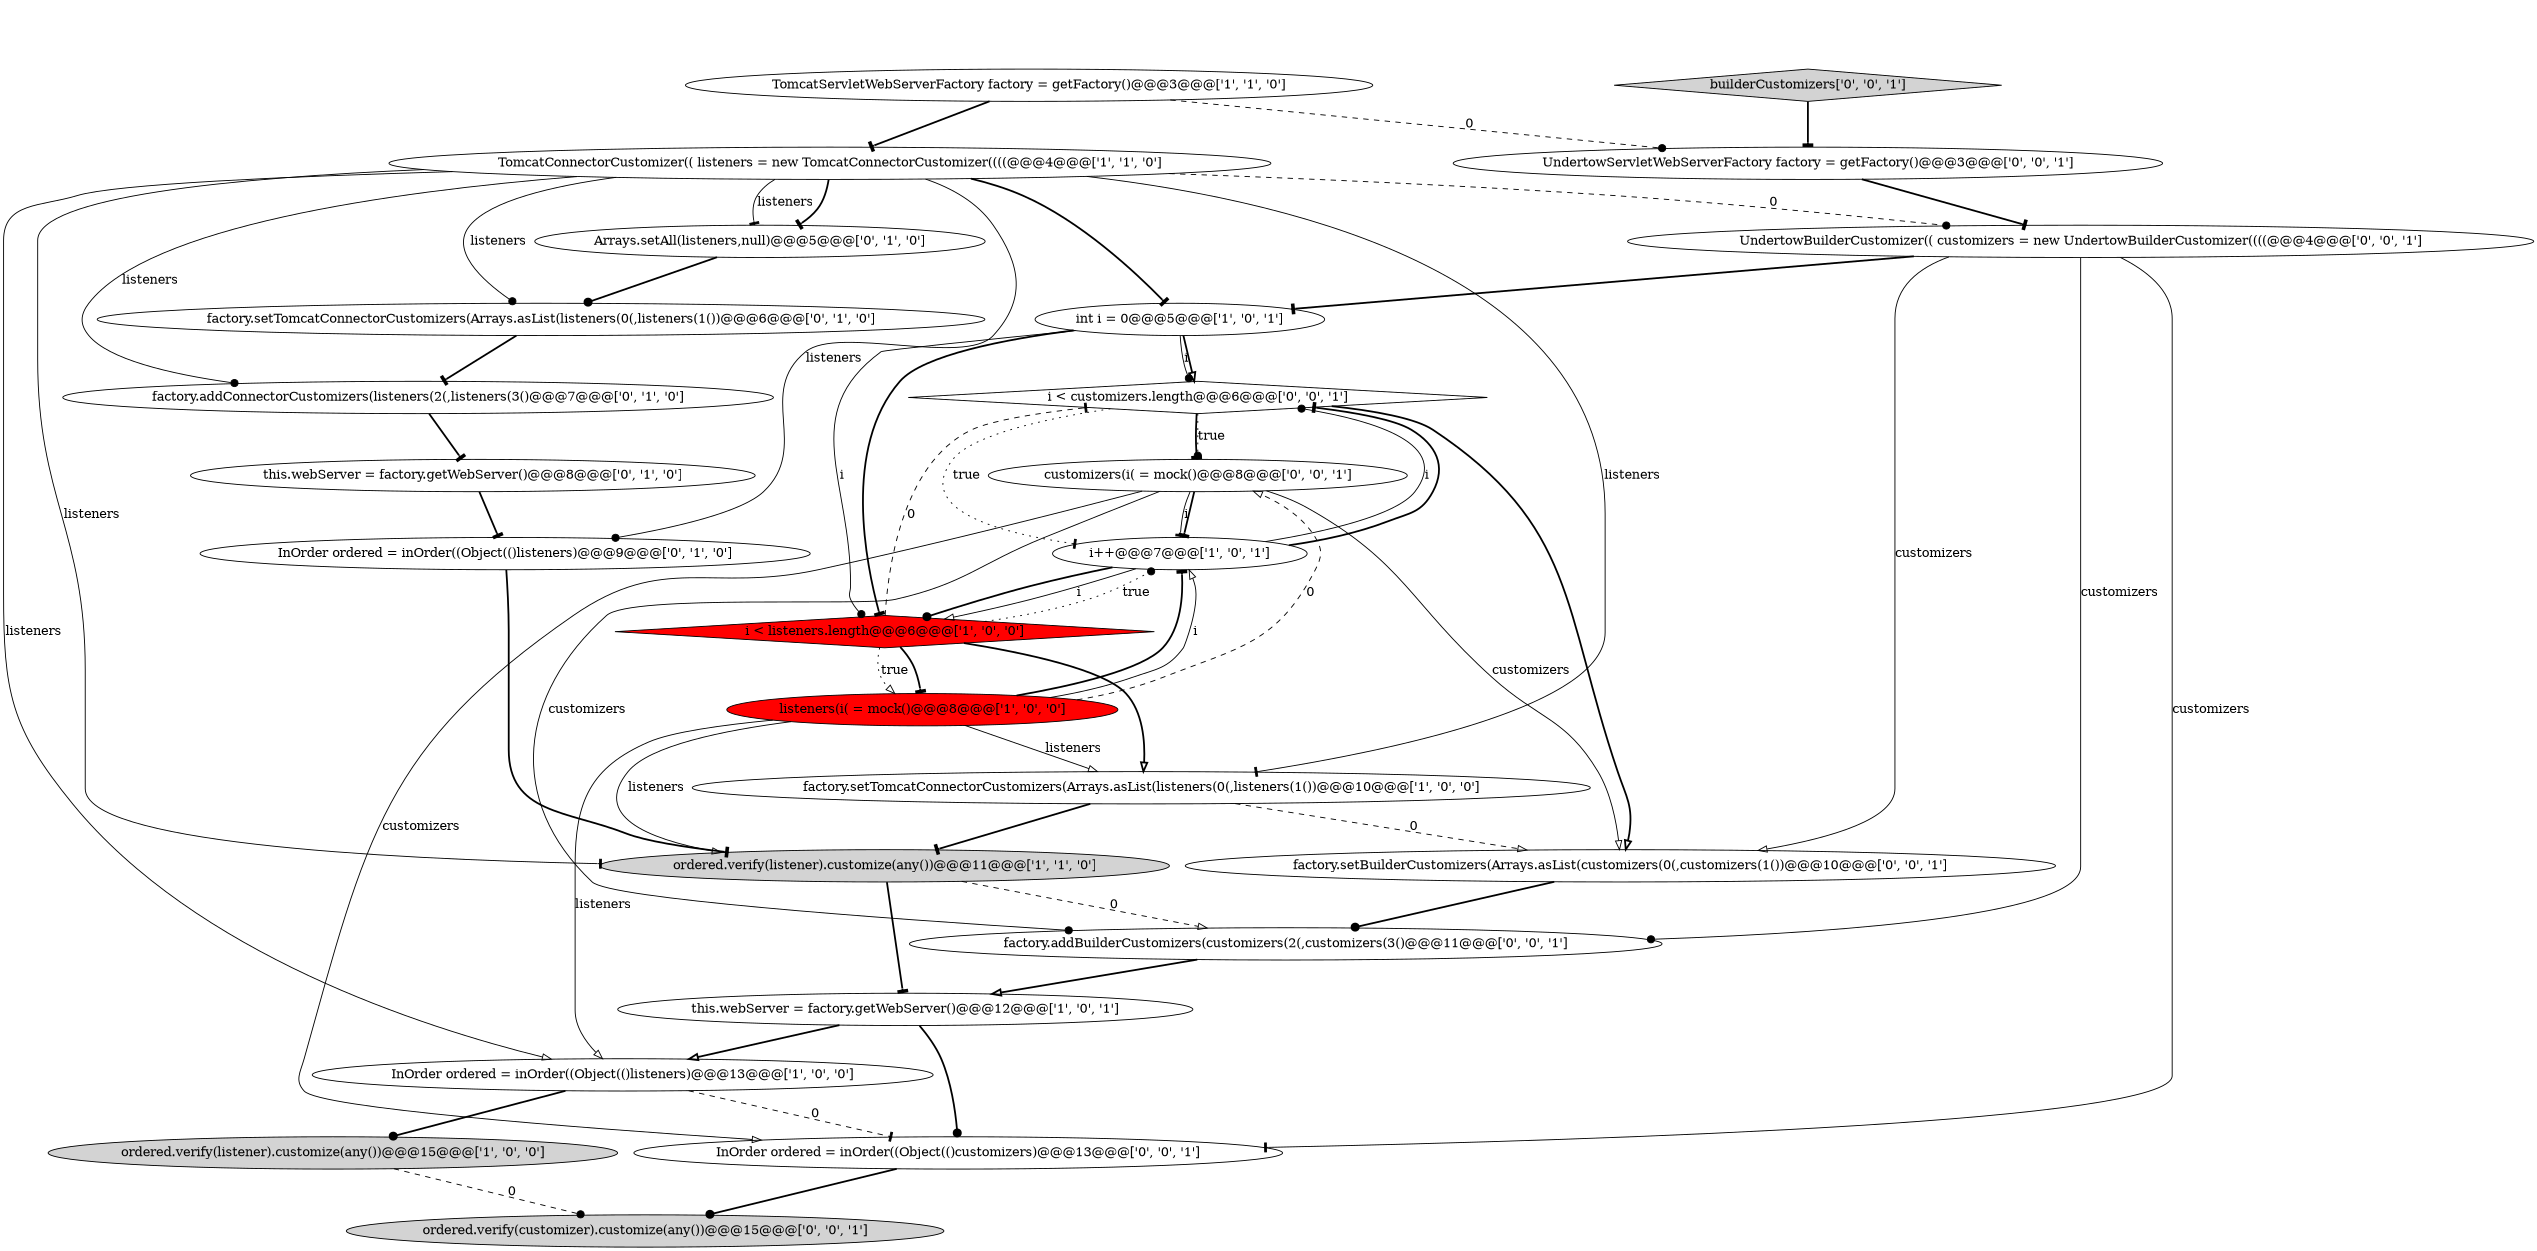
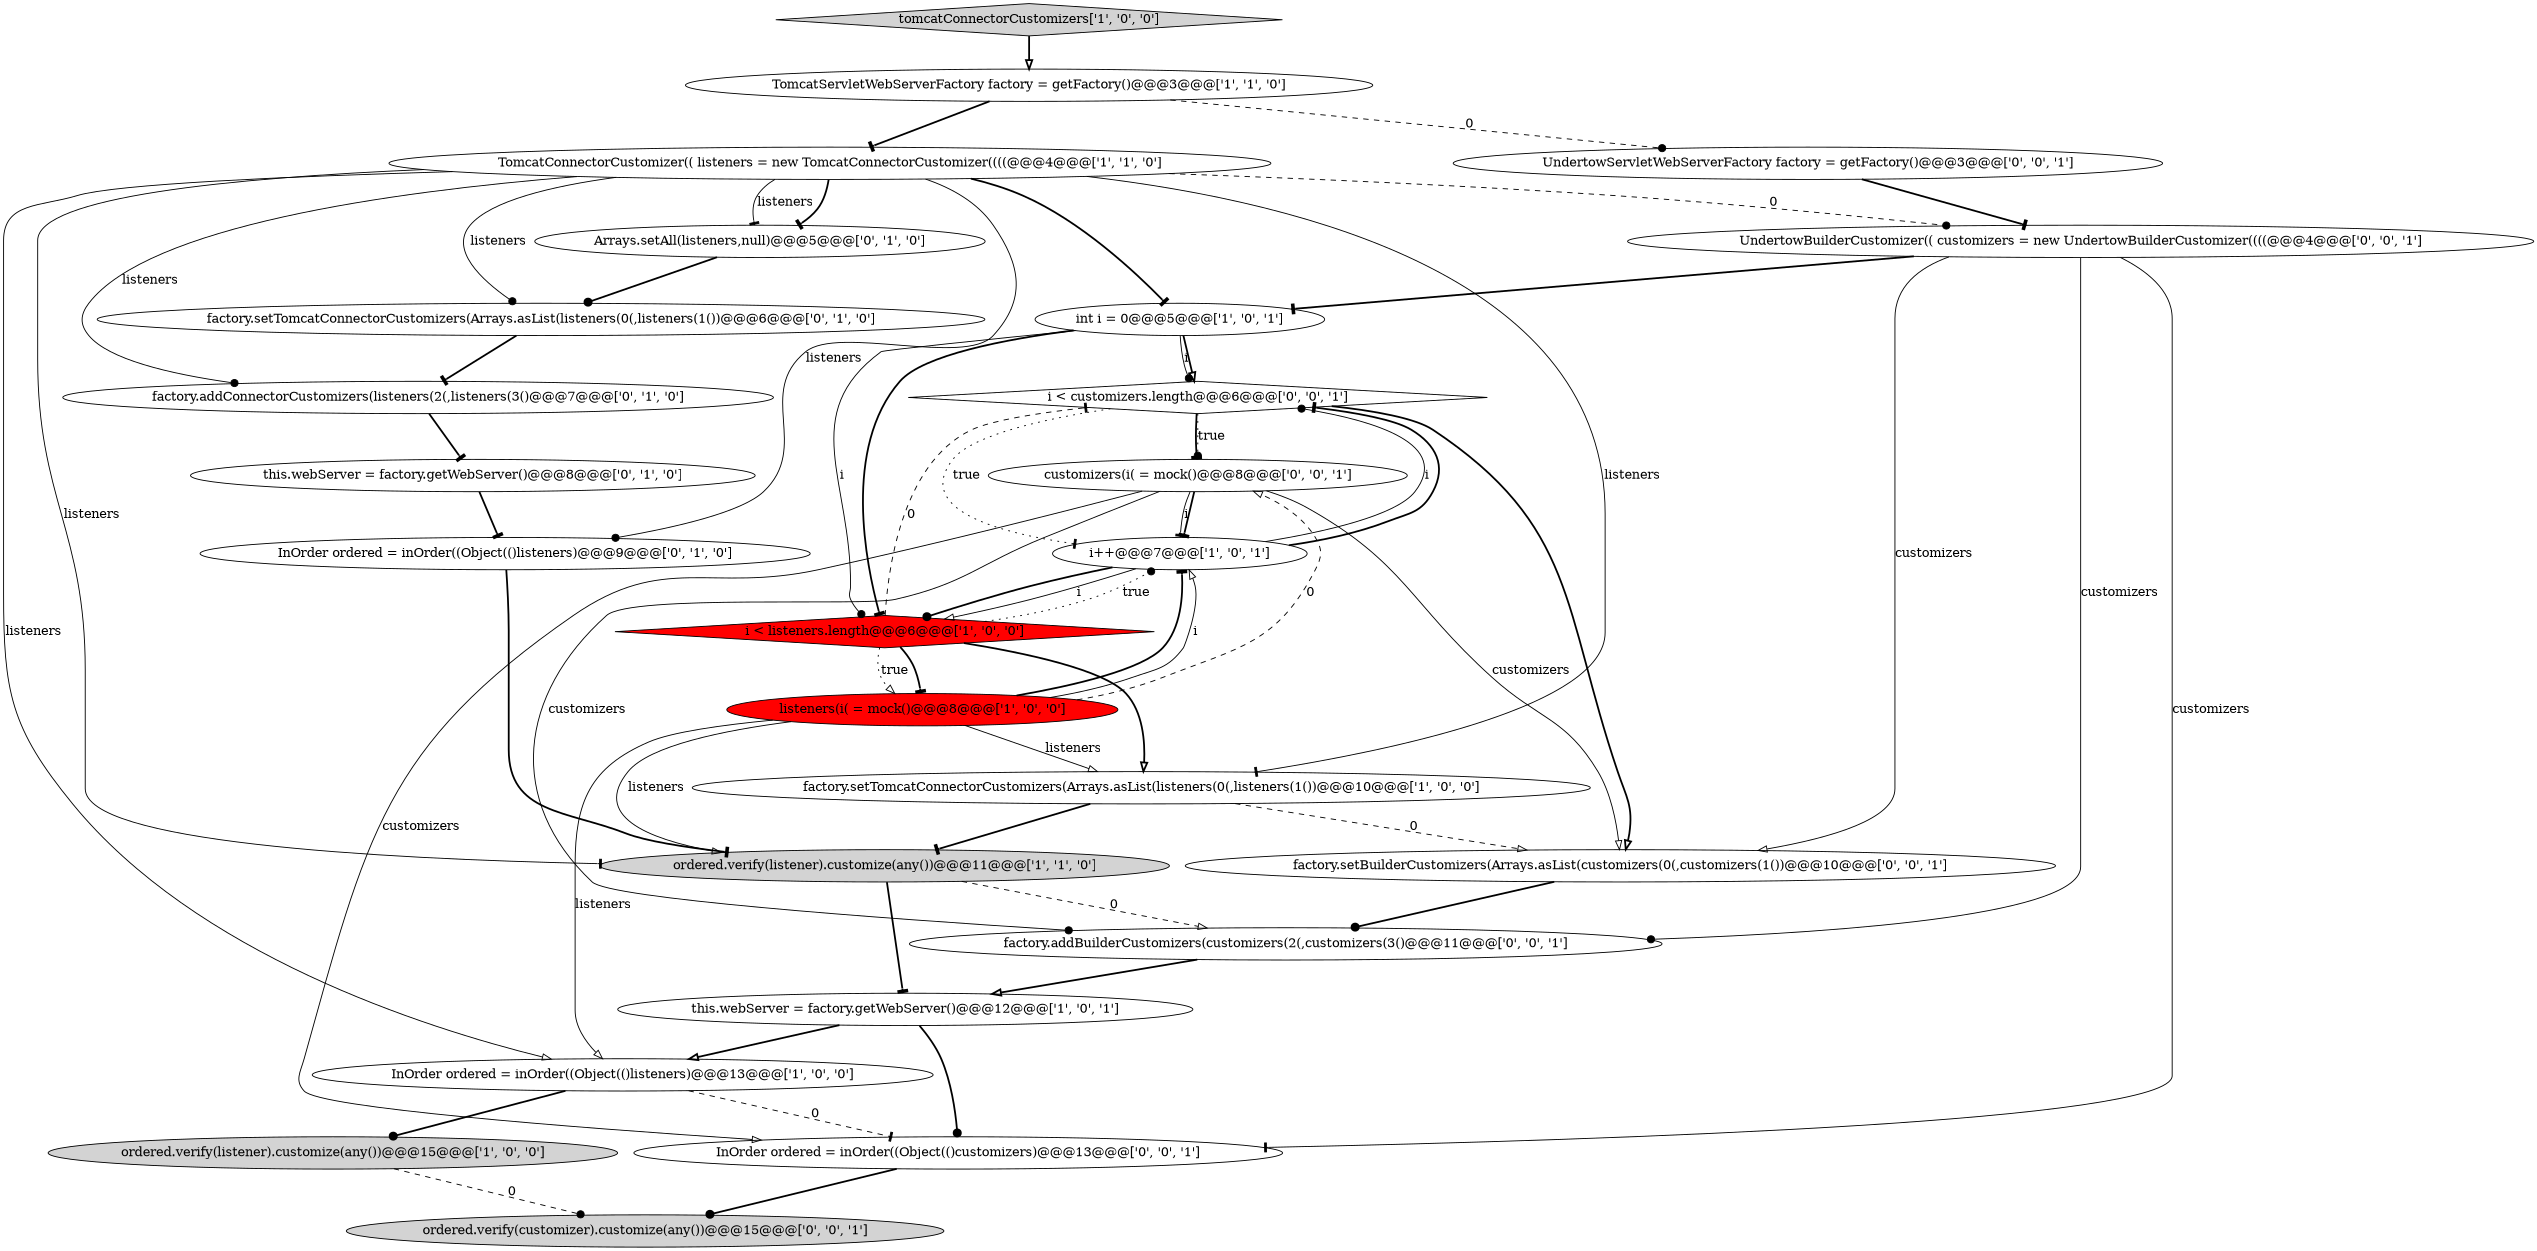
  digraph {
    node [fillcolor=white shape=ellipse style=filled]
    edge [arrowhead=tee style=bold]
    n1 [label="TomcatConnectorCustomizer(( listeners = new TomcatConnectorCustomizer((((@@@4@@@['1', '1', '0']"]
    n2 [label="InOrder ordered = inOrder((Object(()listeners)@@@13@@@['1', '0', '0']"]
    n3 [label="factory.setTomcatConnectorCustomizers(Arrays.asList(listeners(0(,listeners(1())@@@10@@@['1', '0', '0']"]
    n4 [label="int i = 0@@@5@@@['1', '0', '1']"]
    n5 [label="Arrays.setAll(listeners,null)@@@5@@@['0', '1', '0']"]
    n6 [label="factory.setTomcatConnectorCustomizers(Arrays.asList(listeners(0(,listeners(1())@@@6@@@['0', '1', '0']"]
    n7 [fillcolor=lightgray label="ordered.verify(listener).customize(any())@@@11@@@['1', '1', '0']"]
    n8 [label="factory.addConnectorCustomizers(listeners(2(,listeners(3()@@@7@@@['0', '1', '0']"]
    n9 [label="InOrder ordered = inOrder((Object(()listeners)@@@9@@@['0', '1', '0']"]
    n10 [label="UndertowBuilderCustomizer(( customizers = new UndertowBuilderCustomizer((((@@@4@@@['0', '0', '1']"]
    n11 [label="InOrder ordered = inOrder((Object(()customizers)@@@13@@@['0', '0', '1']"]
    n12 [fillcolor=lightgray label="ordered.verify(listener).customize(any())@@@15@@@['1', '0', '0']"]
    n13 [label="factory.setBuilderCustomizers(Arrays.asList(customizers(0(,customizers(1())@@@10@@@['0', '0', '1']"]
    n14 [label="i < customizers.length@@@6@@@['0', '0', '1']" shape=diamond]
    n15 [fillcolor=red label="i < listeners.length@@@6@@@['1', '0', '0']" shape=diamond]
    n16 [label="factory.addBuilderCustomizers(customizers(2(,customizers(3()@@@11@@@['0', '0', '1']"]
    n17 [label="this.webServer = factory.getWebServer()@@@12@@@['1', '0', '1']"]
    n18 [label="this.webServer = factory.getWebServer()@@@8@@@['0', '1', '0']"]
    n19 [label="customizers(i( = mock()@@@8@@@['0', '0', '1']"]
    n20 [label="i++@@@7@@@['1', '0', '1']"]
    n21 [fillcolor=lightgray label="ordered.verify(customizer).customize(any())@@@15@@@['0', '0', '1']"]
    n22 [fillcolor=red label="listeners(i( = mock()@@@8@@@['1', '0', '0']"]
    n23 [label="TomcatServletWebServerFactory factory = getFactory()@@@3@@@['1', '1', '0']"]
    n24 [label="UndertowServletWebServerFactory factory = getFactory()@@@3@@@['0', '0', '1']"]
-   n26 [fillcolor=lightgray label="builderCustomizers['0', '0', '1']" shape=diamond]
+   n25 [fillcolor=lightgray label="tomcatConnectorCustomizers['1', '0', '0']" shape=diamond]
    n1 -> n2 [arrowhead=onormal label=listeners style=solid]
    n1 -> n3 [label=listeners style=solid]
    n1 -> n4
    n1 -> n5
    n1 -> n5 [label=listeners style=solid]
    n1 -> n6 [arrowhead=dot label=listeners style=solid]
    n1 -> n7 [label=listeners style=solid]
    n1 -> n8 [arrowhead=dot label=listeners style=solid]
    n1 -> n9 [arrowhead=dot label=listeners style=solid]
    n1 -> n10 [arrowhead=dot label=0 style=dashed]
    n2 -> n11 [label=0 style=dashed]
    n2 -> n12 [arrowhead=dot]
    n3 -> n7
    n3 -> n13 [arrowhead=onormal label=0 style=dashed]
    n4 -> n14 [arrowhead=onormal]
    n4 -> n14 [arrowhead=dot label=i style=solid]
    n4 -> n15 [arrowhead=dot label=i style=solid]
    n4 -> n15
    n5 -> n6 [arrowhead=dot]
    n6 -> n8
    n7 -> n16 [arrowhead=onormal label=0 style=dashed]
    n7 -> n17
    n8 -> n18
    n9 -> n7
    n10 -> n4
    n10 -> n11 [label=customizers style=solid]
    n10 -> n13 [arrowhead=onormal label=customizers style=solid]
    n10 -> n16 [arrowhead=dot label=customizers style=solid]
    n11 -> n21 [arrowhead=dot]
    n12 -> n21 [arrowhead=dot label=0 style=dashed]
    n13 -> n16 [arrowhead=dot]
    n14 -> n13 [arrowhead=onormal]
    n14 -> n19 [arrowhead=dot label=true style=dotted]
    n14 -> n19
    n14 -> n20 [label=true style=dotted]
    n15 -> n3 [arrowhead=onormal]
    n15 -> n14 [label=0 style=dashed]
    n15 -> n20 [arrowhead=dot label=true style=dotted]
    n15 -> n22
    n15 -> n22 [arrowhead=onormal label=true style=dotted]
    n16 -> n17 [arrowhead=onormal]
    n17 -> n2 [arrowhead=onormal]
    n17 -> n11 [arrowhead=dot]
    n18 -> n9
    n19 -> n11 [arrowhead=onormal label=customizers style=solid]
    n19 -> n13 [arrowhead=onormal label=customizers style=solid]
    n19 -> n16 [arrowhead=dot label=customizers style=solid]
    n19 -> n20 [label=i style=solid]
    n19 -> n20
    n20 -> n14 [arrowhead=dot label=i style=solid]
    n20 -> n14
    n20 -> n15 [arrowhead=onormal label=i style=solid]
    n20 -> n15 [arrowhead=dot]
    n22 -> n2 [arrowhead=onormal label=listeners style=solid]
    n22 -> n3 [arrowhead=onormal label=listeners style=solid]
    n22 -> n7 [arrowhead=onormal label=listeners style=solid]
    n22 -> n19 [arrowhead=onormal label=0 style=dashed]
    n22 -> n20
    n22 -> n20 [arrowhead=onormal label=i style=solid]
    n23 -> n1
    n23 -> n24 [arrowhead=dot label=0 style=dashed]
    n24 -> n10
-   n26 -> n24
+   n25 -> n23 [arrowhead=onormal]
  }
